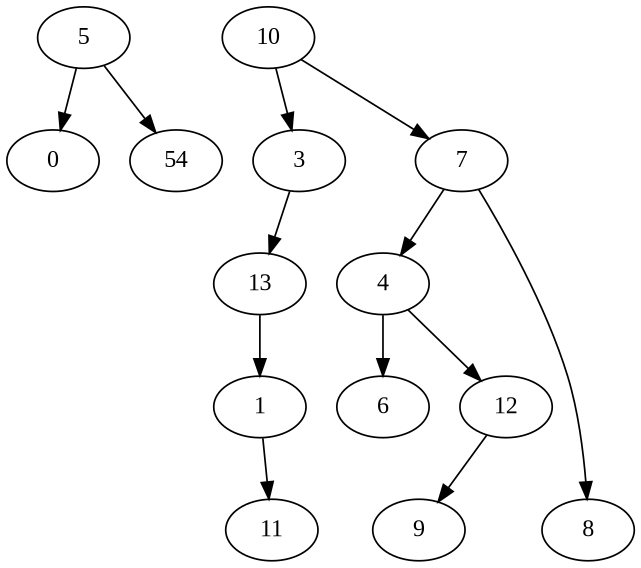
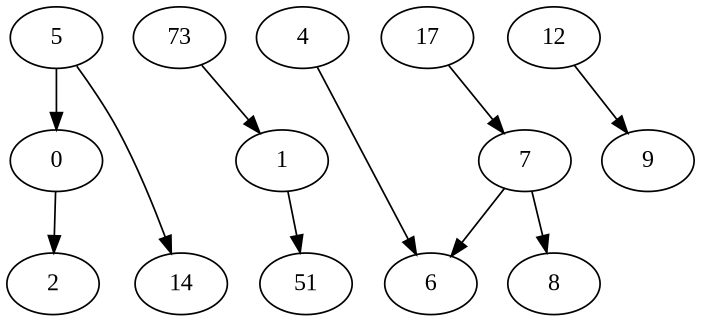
  digraph {
    fontname="Liberation Serif"
    node [fontname="Liberation Serif"]
    edge [fontname="Liberation Serif" weight=0]
    0
+   2
    1
-   11
+   11 [label=51]
    5
-   14 [label=54]
-   3
-   13
+   14
+   13 [label=73]
    4
    6
    12
    9
    7
    8
-   10
+   10 [label=17]
+   0 -> 2
    1 -> 11
    5 -> 0
    5 -> 14
-   3 -> 13
    13 -> 1
    4 -> 6
-   4 -> 12
    12 -> 9
-   7 -> 4
+   7 -> 6
    7 -> 8
-   10 -> 3
    10 -> 7
  }
